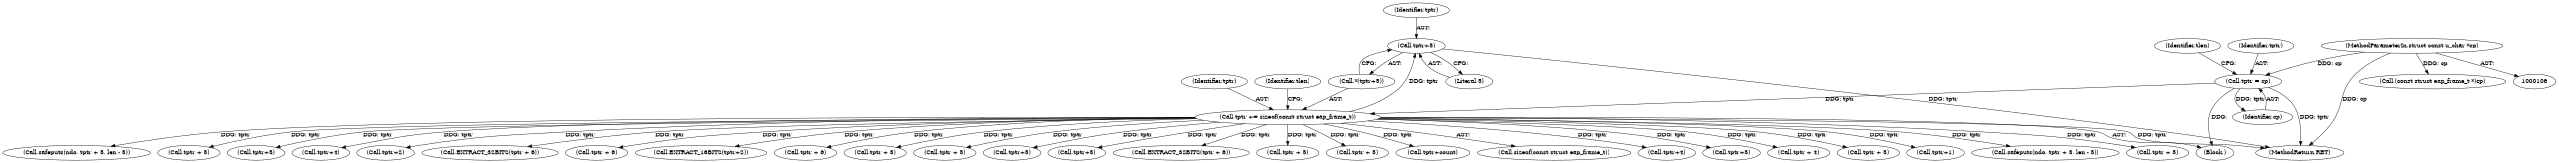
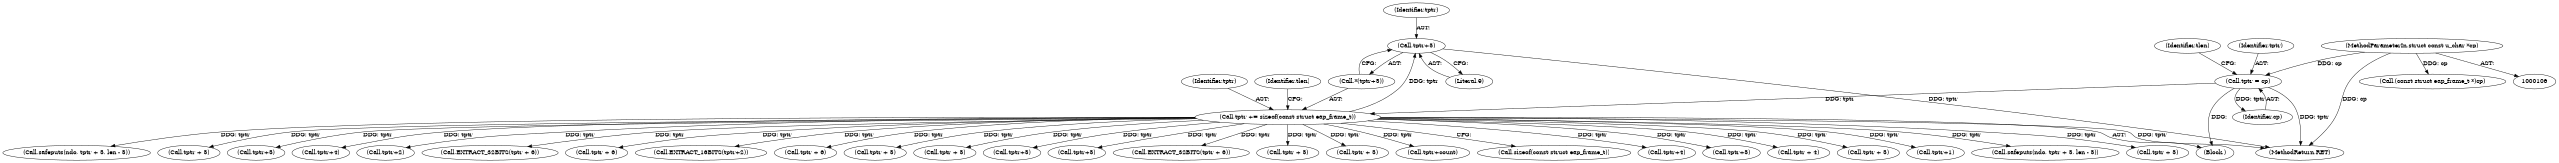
  digraph {
    n1 [label="(Call,tptr+5)"]
    n2 [label="(MethodReturn,RET)"]
-   n3 [label="(Literal,5)"]
+   n3 [label="(Literal,9)"]
    n4 [label="(Call,*(tptr+5))"]
    n5 [label="(Call,tptr += sizeof(const struct eap_frame_t))"]
    n6 [label="(Call,tptr+count)"]
    n7 [label="(Call,sizeof(const struct eap_frame_t))"]
    n8 [label="(Call,tptr+4)"]
    n9 [label="(Call,tptr+5)"]
    n10 [label="(Call,tptr + 4)"]
    n11 [label="(Call,tptr + 5)"]
    n12 [label="(Call,tptr+1)"]
    n13 [label="(Call,safeputs(ndo, tptr + 5, len - 5))"]
    n14 [label="(Call,tptr + 5)"]
    n15 [label="(Call,safeputs(ndo, tptr + 5, len - 5))"]
    n16 [label="(Call,tptr + 5)"]
    n17 [label="(Call,tptr+5)"]
    n18 [label="(Call,tptr+4)"]
    n19 [label="(Call,tptr+2)"]
    n20 [label="(Block,)"]
    n21 [label="(Call,EXTRACT_32BITS(tptr + 6))"]
    n22 [label="(Call,tptr + 6)"]
    n23 [label="(Call,EXTRACT_16BITS(tptr+2))"]
    n24 [label="(Call,tptr + 6)"]
    n25 [label="(Call,tptr + 5)"]
    n26 [label="(Call,tptr + 5)"]
    n27 [label="(Call,tptr+5)"]
    n28 [label="(Call,tptr+5)"]
    n29 [label="(Call,EXTRACT_32BITS(tptr + 6))"]
    n30 [label="(Call,tptr + 5)"]
    n31 [label="(Call,tptr + 5)"]
    n32 [label="(Call,tptr = cp)"]
    n33 [label="(Identifier,cp)"]
    n34 [label="(MethodParameterIn,struct const u_char *cp)"]
    n35 [label="(Call,(const struct eap_frame_t *)cp)"]
    1000106
    n37 [label="(Identifier,tptr)"]
    n38 [label="(Identifier,tptr)"]
    n39 [label="(Identifier,tlen)"]
    n40 [label="(Identifier,tptr)"]
    n41 [label="(Identifier,tlen)"]
    n1 -> n2 [label="DDG: tptr"]
    n1 -> n3 [label="CFG: "]
    n1 -> n4 [label="AST: "]
    n3 -> n1 [label="AST: "]
    n4 -> n1 [label="CFG: "]
    n4 -> n5 [label="AST: "]
    n5 -> n1 [label="DDG: tptr"]
    n5 -> n2 [label="DDG: tptr"]
    n5 -> n6 [label="DDG: tptr"]
-   n5 -> n7 [label="AST: "]
+   n5 -> n7 [label="CFG: "]
    n5 -> n8 [label="DDG: tptr"]
    n5 -> n9 [label="DDG: tptr"]
    n5 -> n10 [label="DDG: tptr"]
    n5 -> n11 [label="DDG: tptr"]
    n5 -> n12 [label="DDG: tptr"]
    n5 -> n13 [label="DDG: tptr"]
    n5 -> n14 [label="DDG: tptr"]
    n5 -> n15 [label="DDG: tptr"]
    n5 -> n16 [label="DDG: tptr"]
    n5 -> n17 [label="DDG: tptr"]
    n5 -> n18 [label="DDG: tptr"]
    n5 -> n19 [label="DDG: tptr"]
    n5 -> n20 [label="AST: "]
    n5 -> n21 [label="DDG: tptr"]
    n5 -> n22 [label="DDG: tptr"]
    n5 -> n23 [label="DDG: tptr"]
    n5 -> n24 [label="DDG: tptr"]
    n5 -> n25 [label="DDG: tptr"]
    n5 -> n26 [label="DDG: tptr"]
    n5 -> n27 [label="DDG: tptr"]
    n5 -> n28 [label="DDG: tptr"]
    n5 -> n29 [label="DDG: tptr"]
    n5 -> n30 [label="DDG: tptr"]
    n5 -> n31 [label="DDG: tptr"]
    n32 -> n2 [label="DDG: tptr"]
    n32 -> n5 [label="DDG: tptr"]
    n32 -> n20 [label="DDG: "]
    n32 -> n33 [label="DDG: tptr"]
    n33 -> n32 [label="AST: "]
    n34 -> n2 [label="DDG: cp"]
    n34 -> n32 [label="DDG: cp"]
    n34 -> n35 [label="DDG: cp"]
    n34 -> 1000106 [label="AST: "]
    n37 -> n5 [label="AST: "]
    n38 -> n1 [label="AST: "]
    n39 -> n32 [label="CFG: "]
    n40 -> n32 [label="AST: "]
    n41 -> n5 [label="CFG: "]
  }
